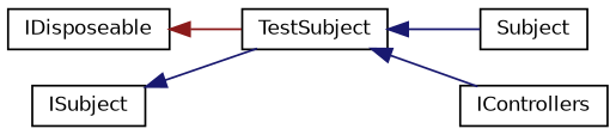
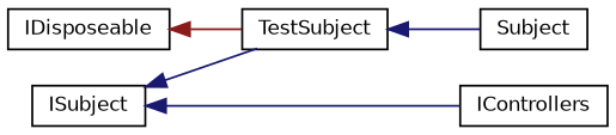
  digraph {
    rankdir=LR
    node [color=black fillcolor=white fontname=Helvetica fontsize=10 shape=record style=filled]
    edge [color=midnightblue dir=back fontname=Helvetica fontsize=10 labelfontname=Helvetica labelfontsize=10 style=solid]
    n1 [height=0.2 label=IDisposeable width=0.4]
    n2 [height=0.2 label=TestSubject width=0.4]
    n3 [height=0.2 label=IControllers width=0.4]
    n4 [height=0.2 label=ISubject width=0.4]
    n5 [height=0.2 label=Subject width=0.4]
    n1 -> n2 [color=firebrick4]
    n2 -> n5
    n4 -> n2
-   n2 -> n3
+   n4 -> n3
  }
